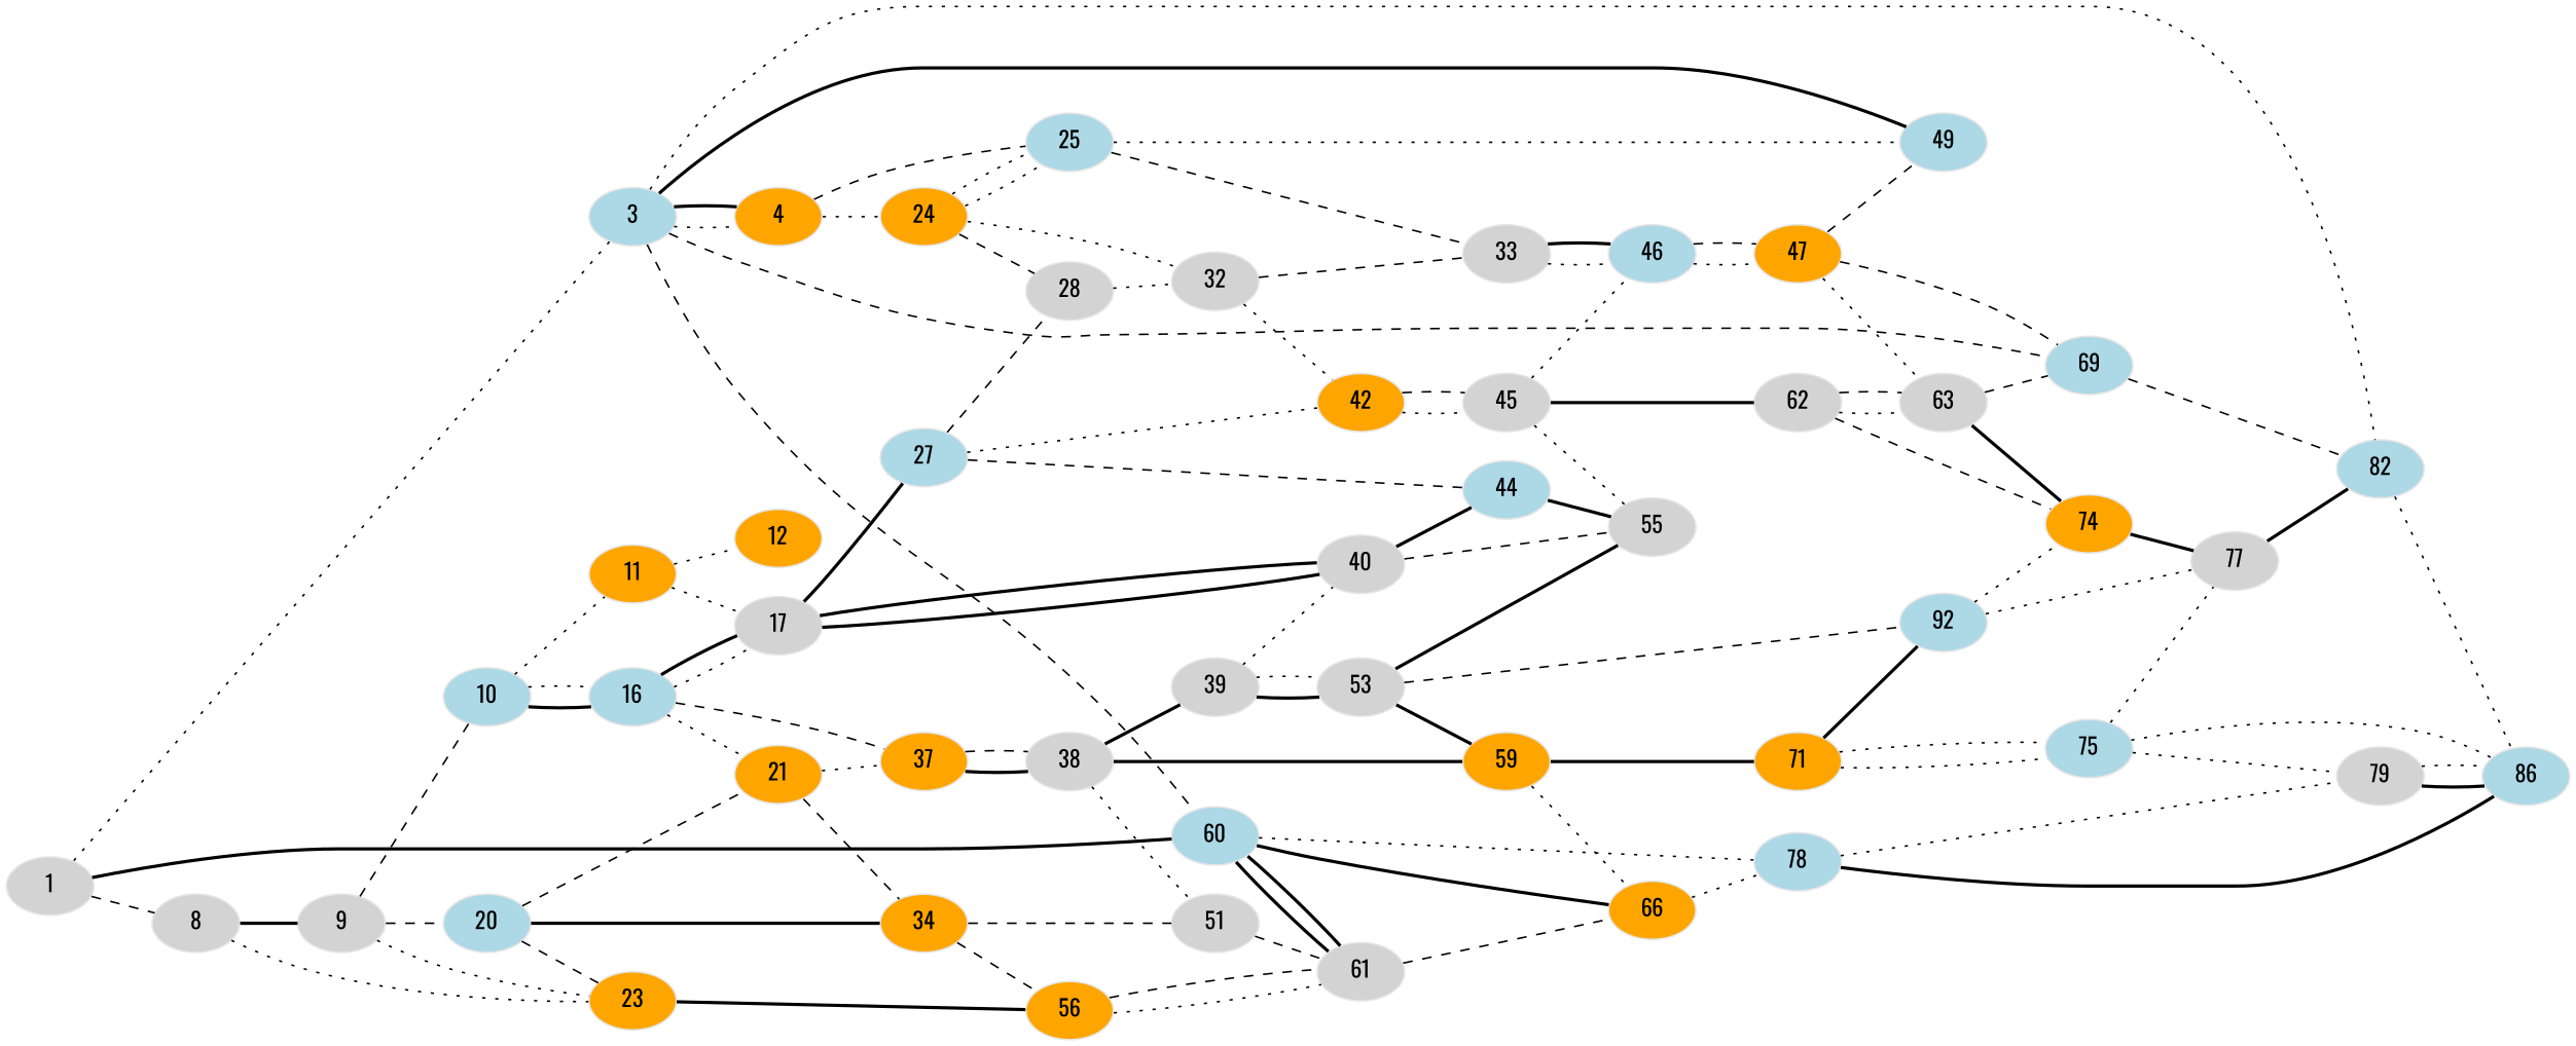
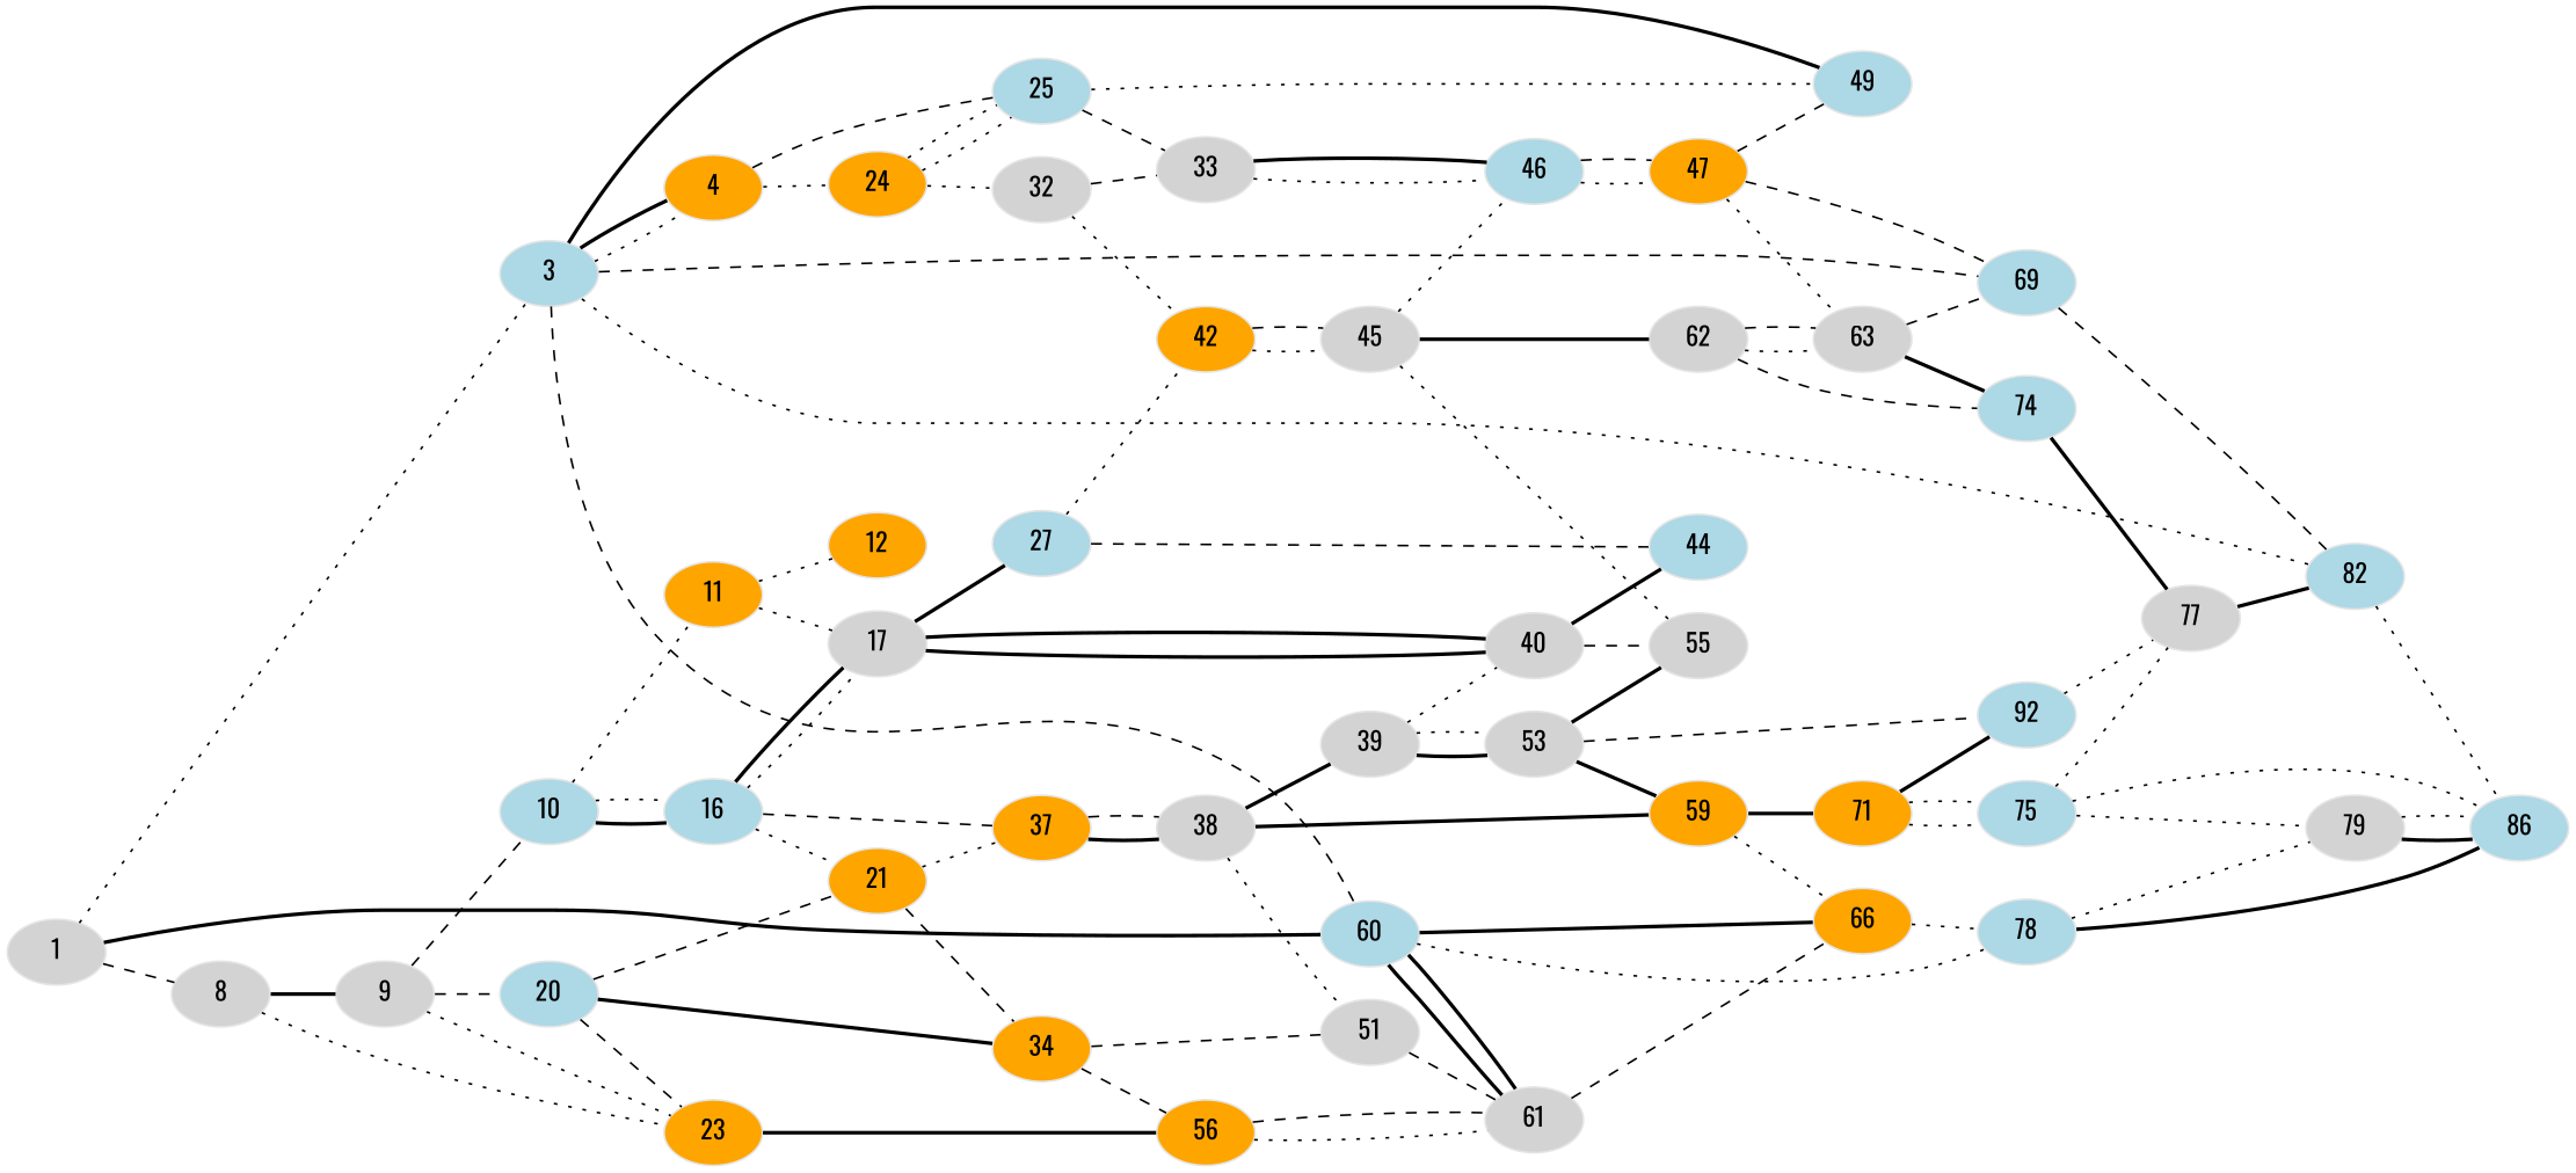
  graph {
    fontname=Oswald
    rankdir=LR
    node [color=gray90 fillcolor=lightgrey fontname=Oswald style=filled]
    edge [fontname=Oswald style=dotted]
    1 [super="+2"]
    3 [fillcolor=lightblue super="+70"]
    8 [super="+14"]
    60 [fillcolor=lightblue super="+84"]
    4 [fillcolor=orange super="+5"]
    49 [fillcolor=lightblue]
    69 [fillcolor=lightblue super="+83"]
    82 [fillcolor=lightblue super="+88"]
    9 [super="+19"]
    23 [fillcolor=orange super="+31"]
    61 [super="+65"]
    66 [fillcolor=orange super="+67"]
    78 [fillcolor=lightblue super="+85"]
    24 [fillcolor=orange super="+29"]
    25 [fillcolor=lightblue super="+26"]
    86 [fillcolor=lightblue super="+87"]
-   28
    32 [super="+36"]
    33
    12 [fillcolor=orange super="+13"]
    10 [fillcolor=lightblue]
    20 [fillcolor=lightblue super="+30"]
    56 [fillcolor=orange]
    11 [fillcolor=orange super="+15"]
    16 [fillcolor=lightblue super="+22"]
    21 [fillcolor=orange super="+35"]
    34 [fillcolor=orange super="+50"]
    17 [super="+18"]
    37 [fillcolor=orange]
    27 [fillcolor=lightblue super="+41"]
    40 [super="+43"]
    38 [super="+52"]
    42 [fillcolor=orange]
    44 [fillcolor=lightblue]
    55 [super="+57"]
    51
    46 [fillcolor=lightblue]
    45 [super="+58"]
    47 [fillcolor=orange super="+48"]
    39
    59 [fillcolor=orange super="+68"]
    53 [super="+54"]
    71 [fillcolor=orange]
    n44 [fillcolor=lightblue label=92 super="+73"]
    62
    63 [super="+64"]
-   74 [fillcolor=orange super="+80"]
+   74 [fillcolor=lightblue super="+80"]
    77 [super="+81"]
    75 [fillcolor=lightblue super="+76"]
    79
    1 -- 3
    1 -- 8 [style=dashed weight=2]
    1 -- 60 [style=bold]
    3 -- 60 [style=dashed]
    3 -- 4
    3 -- 4 [style=bold]
    3 -- 49 [style=bold]
    3 -- 69 [style=dashed]
    3 -- 82
    8 -- 9 [style=bold]
    8 -- 23
    60 -- 61 [style=bold]
    60 -- 61 [style=bold]
    60 -- 66 [style=bold]
    60 -- 78
    4 -- 24
    4 -- 25 [style=dashed]
    69 -- 82 [style=dashed]
    82 -- 86
    9 -- 23
    9 -- 10 [style=dashed]
    9 -- 20 [style=dashed]
    23 -- 56 [style=bold]
    61 -- 66 [style=dashed]
    66 -- 78
    78 -- 86 [style=bold]
    78 -- 79
    24 -- 25
    24 -- 25
-   24 -- 28 [style=dashed]
    24 -- 32
    25 -- 49
    25 -- 33 [style=dashed]
-   28 -- 32
    32 -- 33 [style=dashed]
    32 -- 42
    33 -- 46
    33 -- 46 [style=bold]
    10 -- 11
    10 -- 16 [style=bold]
    10 -- 16
    20 -- 23 [style=dashed]
    20 -- 21 [style=dashed]
    20 -- 34 [style=bold]
    56 -- 61
    56 -- 61 [style=dashed]
    11 -- 12 [weight=2]
    11 -- 17
    16 -- 21
    16 -- 17
    16 -- 17 [style=bold]
    16 -- 37 [style=dashed]
    21 -- 34 [style=dashed]
    21 -- 37
    34 -- 56 [style=dashed]
    34 -- 51 [style=dashed]
    17 -- 27 [style=bold]
    17 -- 40 [style=bold]
    17 -- 40 [style=bold]
    37 -- 38 [style=bold]
    37 -- 38 [style=dashed]
-   27 -- 28 [style=dashed]
    27 -- 42
    27 -- 44 [style=dashed]
    40 -- 44 [style=bold]
    40 -- 55 [style=dashed]
    38 -- 51
    38 -- 39 [style=bold]
    38 -- 59 [style=bold]
    42 -- 45
    42 -- 45 [style=dashed]
-   44 -- 55 [style=bold]
    51 -- 61 [style=dashed]
    46 -- 47
    46 -- 47 [style=dashed]
    45 -- 55
    45 -- 46
    45 -- 62 [style=bold]
    47 -- 49 [style=dashed]
    47 -- 69 [style=dashed]
    47 -- 63
    39 -- 40
    39 -- 53 [style=bold]
    39 -- 53
    59 -- 66
    59 -- 71 [style=bold]
    53 -- 55 [style=bold]
    53 -- 59 [style=bold]
    53 -- n44 [style=dashed]
    71 -- n44 [style=bold]
    71 -- 75
    71 -- 75
-   n44 -- 74
    n44 -- 77
    62 -- 63
    62 -- 63 [style=dashed]
    62 -- 74 [style=dashed]
    63 -- 69 [style=dashed]
    63 -- 74 [style=bold]
    74 -- 77 [style=bold]
    77 -- 82 [style=bold]
    75 -- 86
    75 -- 77
    75 -- 79
    79 -- 86 [style=bold]
    79 -- 86
  }
